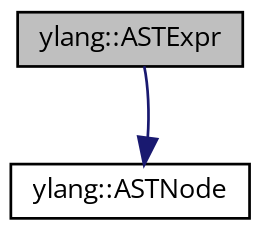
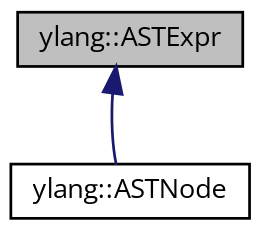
  digraph {
    fontname="Open Sans"
    node [color=black fontname="Open Sans" fontsize=10 shape=record style=filled]
    n1 [fillcolor=grey75 fontcolor=black height=0.2 label="ylang::ASTExpr" width=0.4]
    n2 [fillcolor=white height=0.2 label="ylang::ASTNode" width=0.4]
-   n2 -> n1 [color=midnightblue dir=back fontname="Open Sans" fontsize=10 labelfontname=Helvetica labelfontsize=10 style=solid]
+   n1 -> n2 [color=midnightblue dir=back fontname="Open Sans" fontsize=10 labelfontname=Helvetica labelfontsize=10 style=solid]
  }
